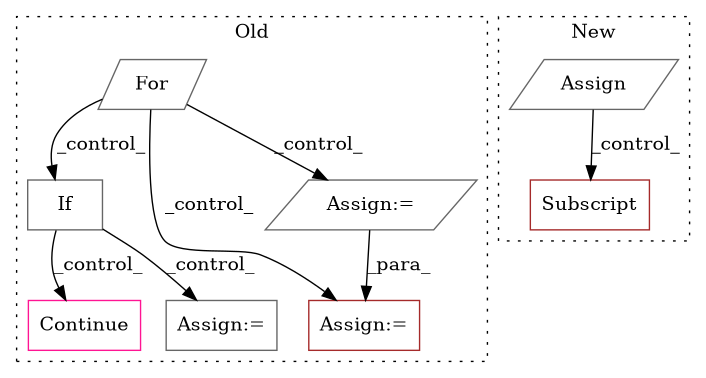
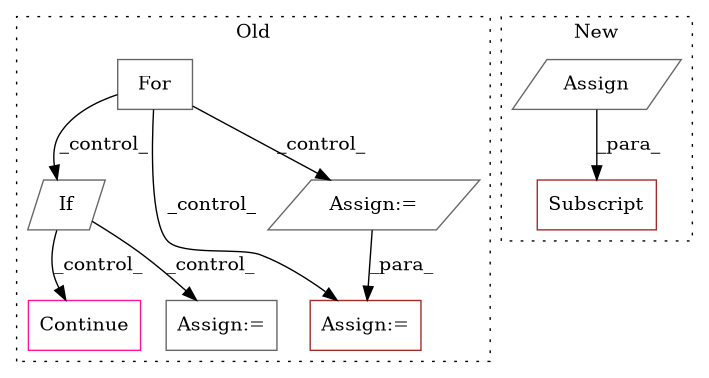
  digraph {
    node [a=68 color=gray40 l=3 shape=box]
    n1 [a=43 color=deeppink l=8 label=Continue s=13587]
-   n2 [a=96 label=If s=13541]
-   n3 [a=107 l="4,18" label=For s="13388,13412" shape=parallelogram]
+   n2 [a=96 label=If s=13541 shape=parallelogram]
+   n3 [a=107 l="4,18" label=For s="13388,13412"]
    n4 [label="Assign:=" s=13619]
    n5 [color=brown label="Assign:=" s=13496]
    n6 [label="Assign:=" s=13437 shape=parallelogram]
    n7 [a=85 l=12 label=Assign s=13455 shape=parallelogram]
    n8 [a=63 color=brown l="18,0" label=Subscript s="13455,0"]
    subgraph cluster_1 {
      label=Old
      style=dotted
      n1
      n2
      n3
      n4
      n5
      n6
    }
    subgraph cluster_2 {
      label=New
      style=dotted
      n7
      n8
    }
    n2 -> n1 [label=_control_]
    n2 -> n4 [label=_control_]
    n3 -> n2 [label=_control_]
    n3 -> n5 [label=_control_]
    n3 -> n6 [label=_control_]
    n6 -> n5 [label=_para_]
-   n7 -> n8 [label=_control_]
+   n7 -> n8 [label=_para_]
  }
